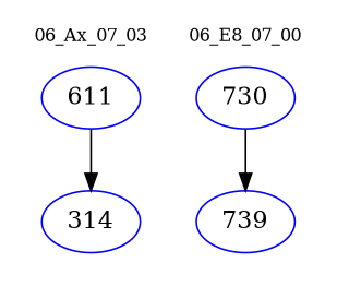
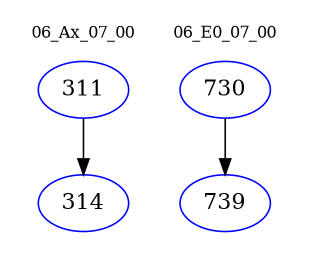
  digraph {
    node [color=blue]
    edge [color=black]
-   n1 [label=611]
+   n1 [label=311]
    n2 [label=314]
    n3 [label=730]
    n4 [label=739]
    subgraph cluster_1 {
      color=white
      fontsize=10
-     label="06_Ax_07_03"
+     label="06_Ax_07_00"
      n1
      n2
    }
    subgraph cluster_2 {
      color=white
      fontsize=10
-     label="06_E8_07_00"
+     label="06_E0_07_00"
      n3
      n4
    }
    n1 -> n2
    n3 -> n4
  }
